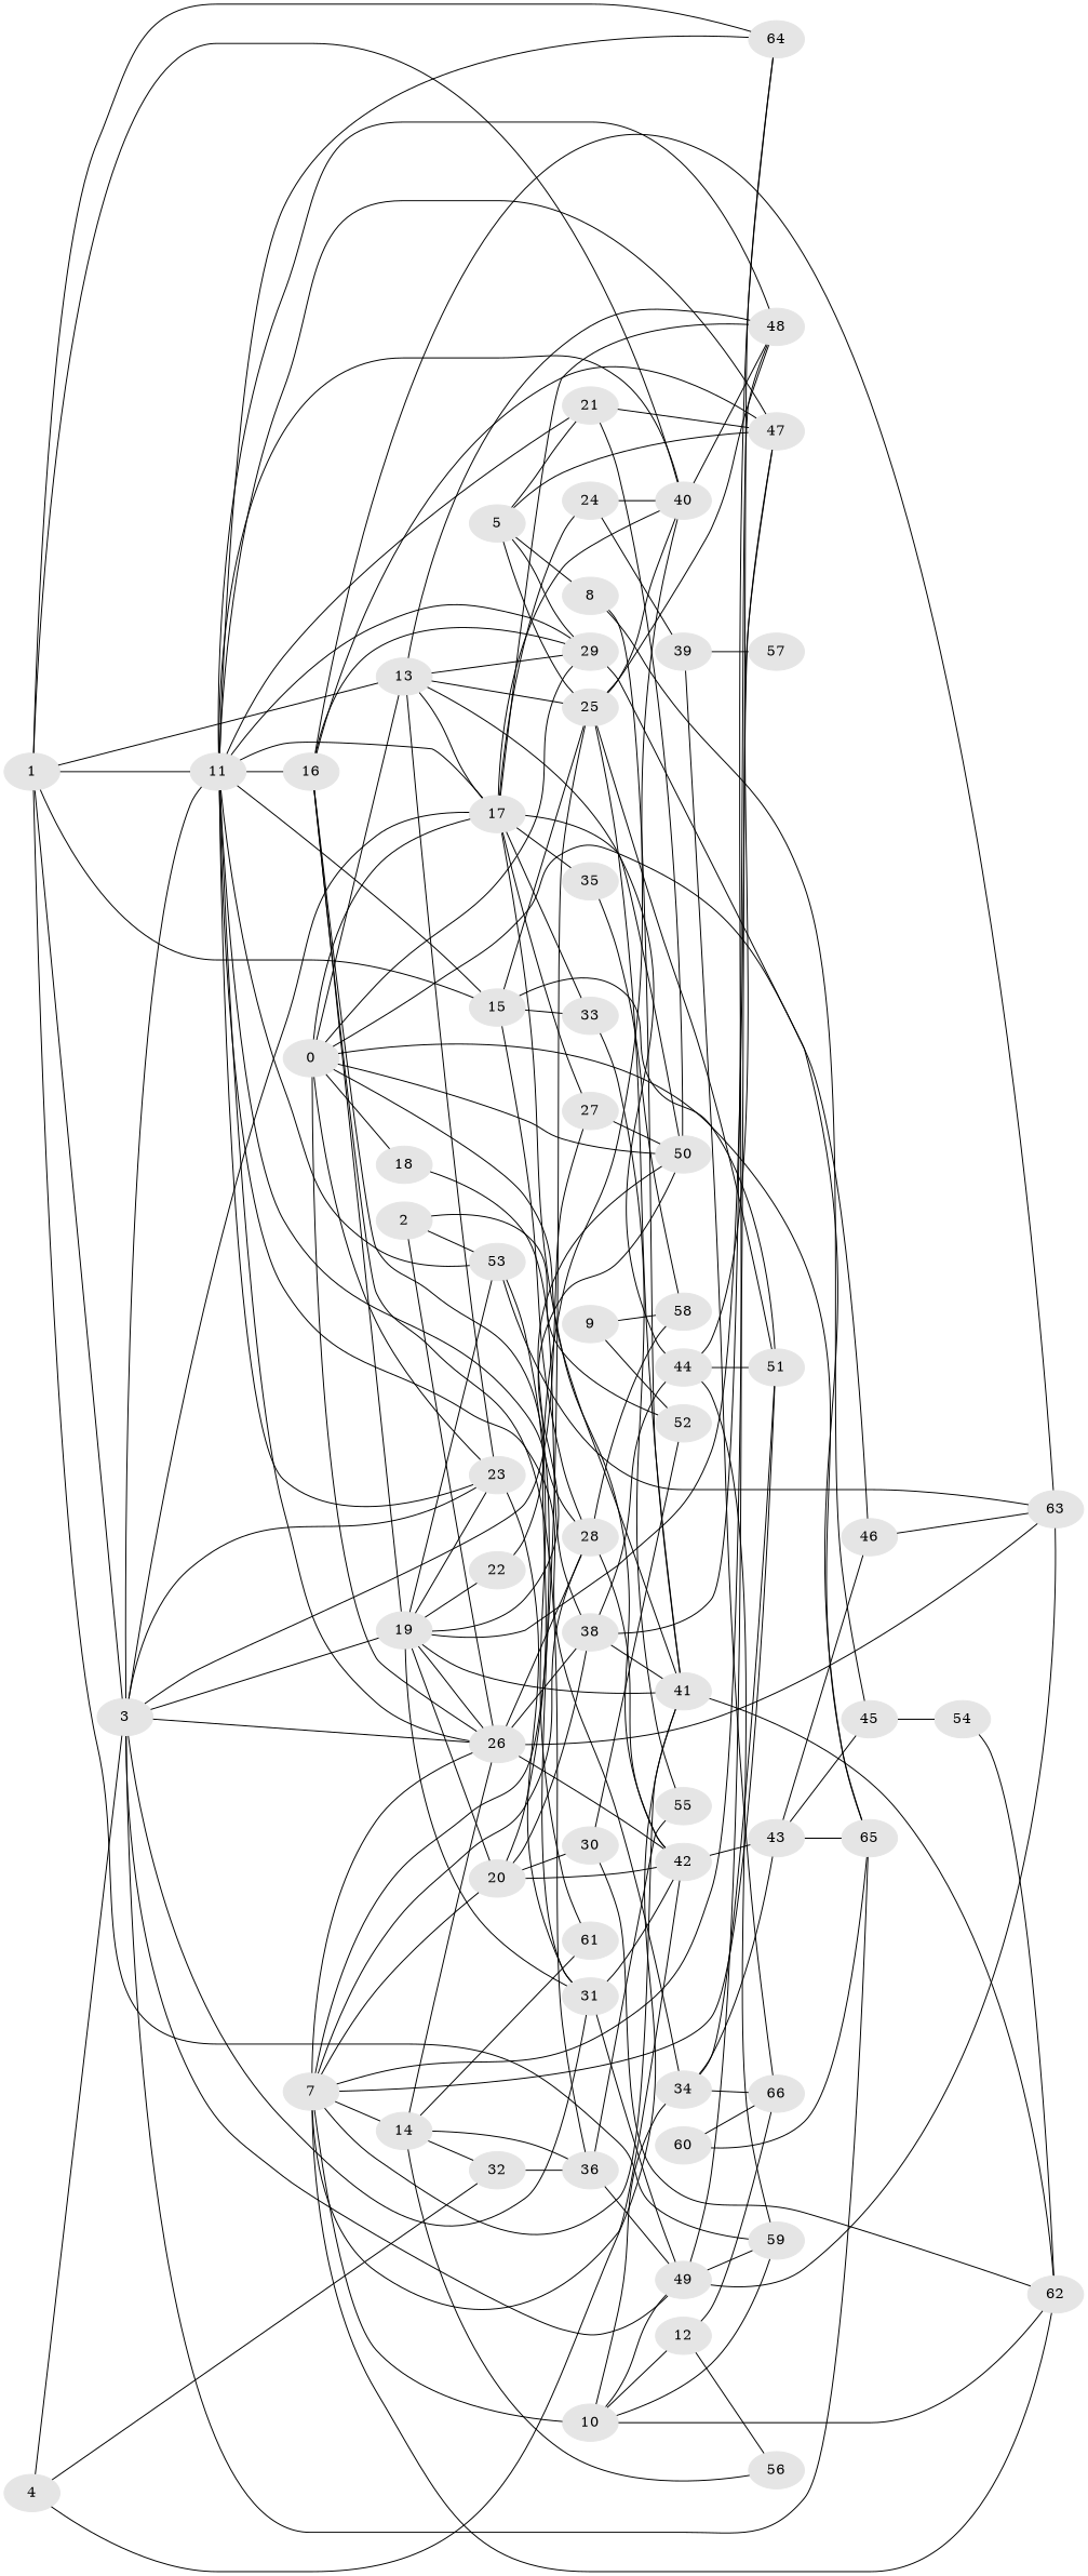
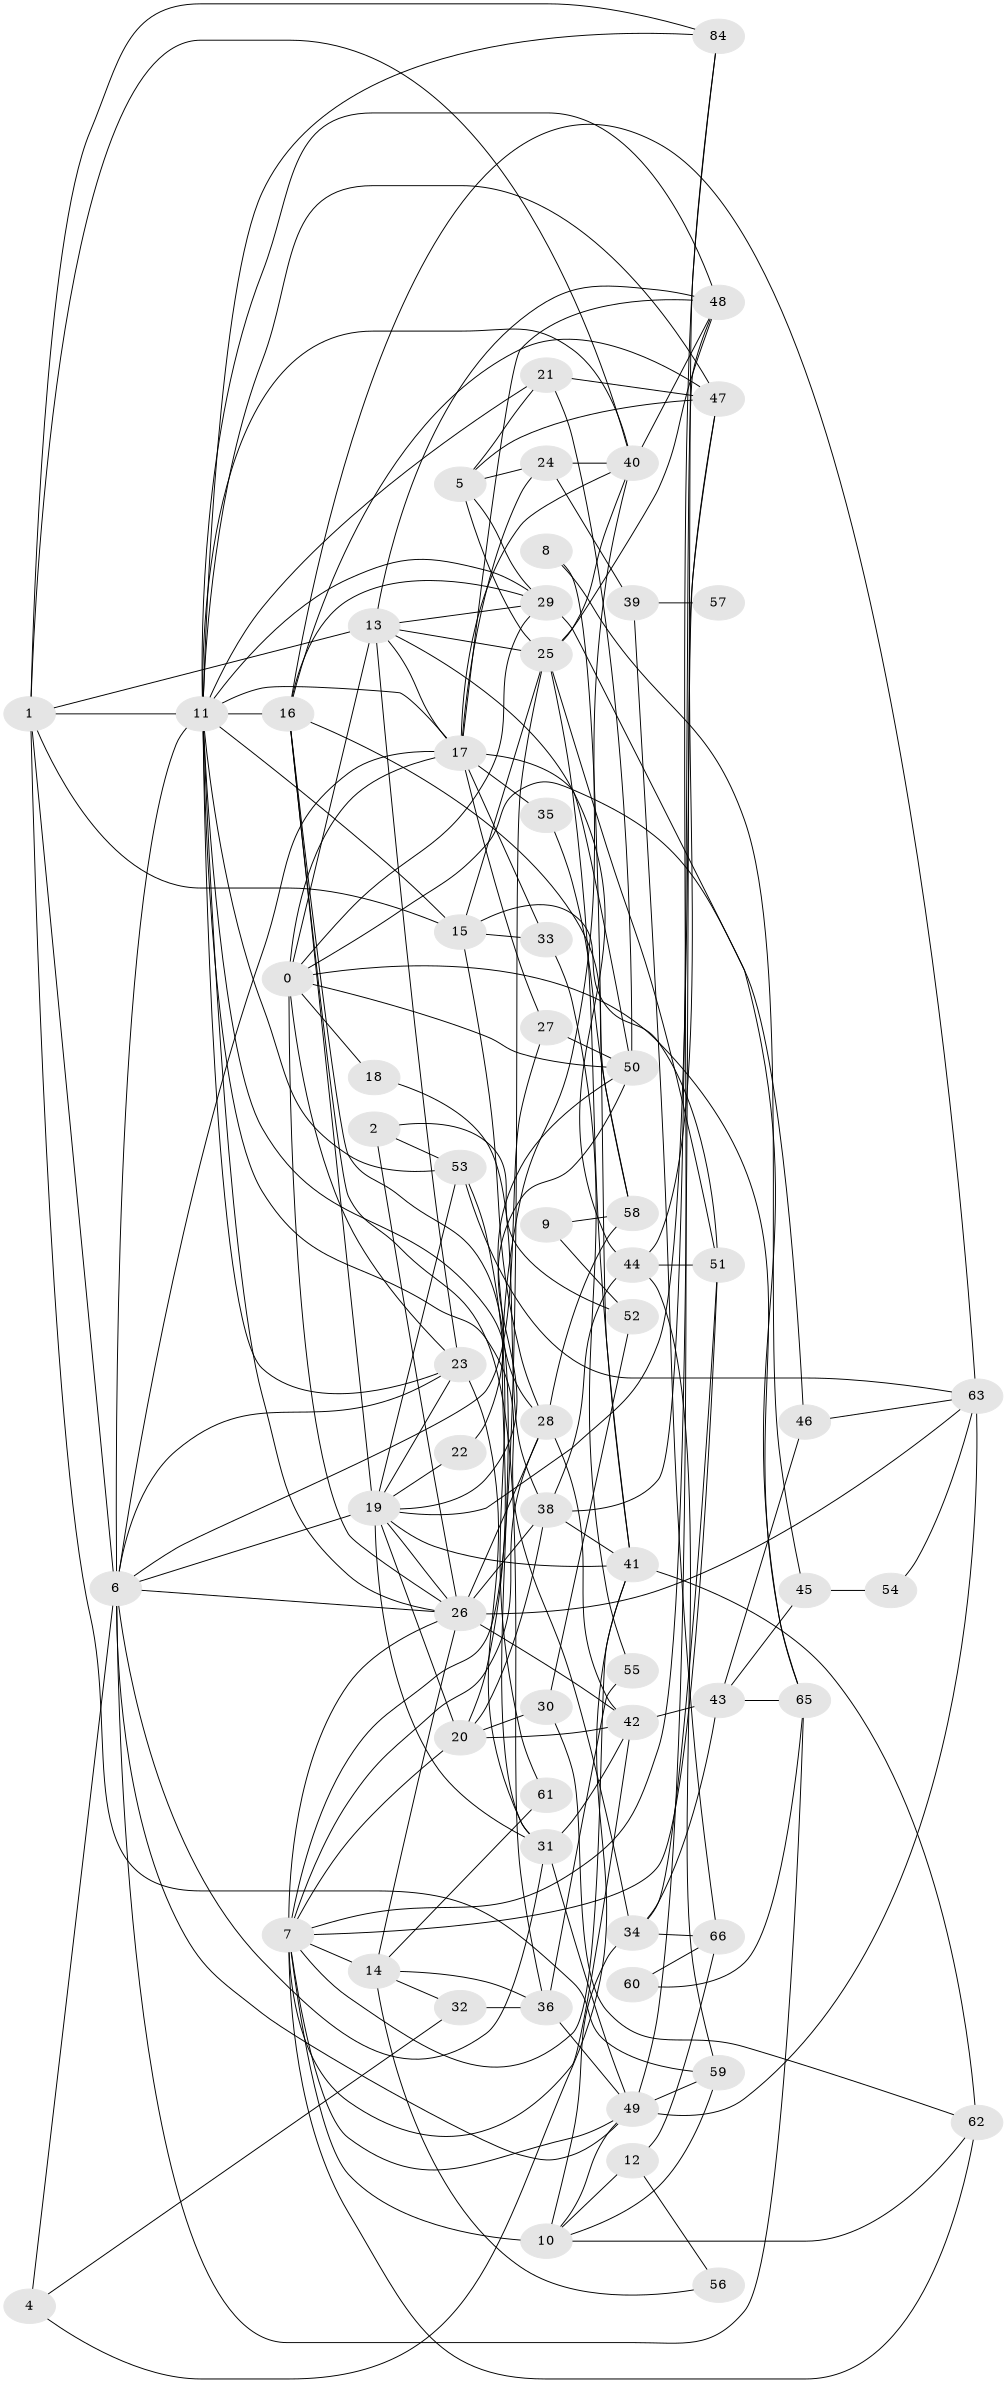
  graph {
    fontname="DejaVu Serif"
    rankdir=LR
    node [color=gray90 fontname="DejaVu Serif" style=filled]
    edge [fontname="DejaVu Serif" weight=1.0]
    1
-   6 [label=3]
+   6
    11
    13
    15
    40
    59
-   64
+   64 [label=84]
    26
    17
    23
    65
    19
    27
    31
    49
    53
    29
    21
    47
    28
    34
    16
    48
    25
    44
    51
    33
    2
    52
    42
    63
    38
    61
    n35 [label=0]
    18
    41
    46
    50
    24
    35
    62
    4
    32
    36
    5
    8
    45
    20
    22
    7
    10
    14
    12
    56
    30
    58
    43
    54
    9
    66
    55
    39
    57
    60
    1 -- 6
    1 -- 11
    1 -- 13
    1 -- 15
    1 -- 40
    1 -- 59
    1 -- 64
    6 -- 11
    6 -- 26
    6 -- 17
    6 -- 23
    6 -- 65
    6 -- 19
    6 -- 27
    6 -- 31
    6 -- 49
    11 -- 15
    11 -- 40 [weight=2.0]
    11 -- 64
    11 -- 26
    11 -- 17
    11 -- 23 [weight=2.0]
    11 -- 53
    11 -- 29
    11 -- 21
    11 -- 47
    11 -- 28
    11 -- 34
    11 -- 16
    11 -- 48
    13 -- 17 [weight=2.0]
    13 -- 23
    13 -- 29 [weight=2.0]
    13 -- 48
    13 -- 25
    13 -- 44
    15 -- 28
    15 -- 25
    15 -- 51
    15 -- 33
    40 -- 48
    26 -- 28 [weight=2.0]
    26 -- 42
    26 -- 63
    26 -- 38 [weight=2.0]
    17 -- 40
    17 -- 27
    17 -- 48
    17 -- 33
-   17 -- 42
    17 -- 50
    17 -- 24
    17 -- 35
    23 -- 31
    19 -- 64 [weight=2.0]
    19 -- 26 [weight=2.0]
    19 -- 23
    19 -- 31 [weight=2.0]
    19 -- 53
    19 -- 41
    19 -- 50
    19 -- 20
    19 -- 22
    27 -- 50
    31 -- 49
    31 -- 42
    49 -- 59
    49 -- 64
    49 -- 63
    53 -- 63 [weight=3.0]
    53 -- 61
    29 -- 65
    21 -- 47
    21 -- 50
    28 -- 42
    28 -- 58 [weight=2.0]
    34 -- 51
    34 -- 43
    34 -- 66
    16 -- 19 [weight=2.0]
    16 -- 31 [weight=2.0]
    16 -- 29
    16 -- 47 [weight=2.0]
    16 -- 63
    16 -- 36
+   16 -- 58
    25 -- 40 [weight=2.0]
    25 -- 48
    25 -- 51
    25 -- 41
    44 -- 59
    44 -- 47
    44 -- 51
    33 -- 55
    2 -- 26
    2 -- 53
    2 -- 52
    42 -- 43
    38 -- 48
    38 -- 44
    38 -- 41
    n35 -- 13
    n35 -- 26
    n35 -- 17
    n35 -- 23
    n35 -- 65
    n35 -- 29
    n35 -- 18
-   n35 -- 41
    n35 -- 46
    n35 -- 50
    18 -- 38
    41 -- 62
    46 -- 63
    24 -- 40
    24 -- 39
    35 -- 58
    4 -- 6
    4 -- 41
    4 -- 32
    32 -- 36
    36 -- 49
    36 -- 55
    5 -- 29
    5 -- 21
    5 -- 47
    5 -- 25
-   5 -- 8
+   5 -- 24
    8 -- 41
    8 -- 45
    45 -- 54
    20 -- 40
    20 -- 42
    20 -- 38
    20 -- 30
    22 -- 50
    7 -- 26
+   7 -- 49
    7 -- 47 [weight=2.0]
    7 -- 28 [weight=2.0]
    7 -- 25
    7 -- 51
    7 -- 42
    7 -- 41
    7 -- 62 [weight=2.0]
    7 -- 20
    7 -- 10
    7 -- 14
    10 -- 59
    10 -- 49
    10 -- 34
    10 -- 62
    10 -- 12
    14 -- 26
    14 -- 61
    14 -- 32
    14 -- 36
    14 -- 56
    12 -- 56
    12 -- 66
    30 -- 52
    30 -- 62
    43 -- 65
    43 -- 46
    43 -- 45
-   54 -- 62
+   54 -- 63
    9 -- 52
    9 -- 58
    39 -- 66
    39 -- 57
    60 -- 65
    60 -- 66
  }
